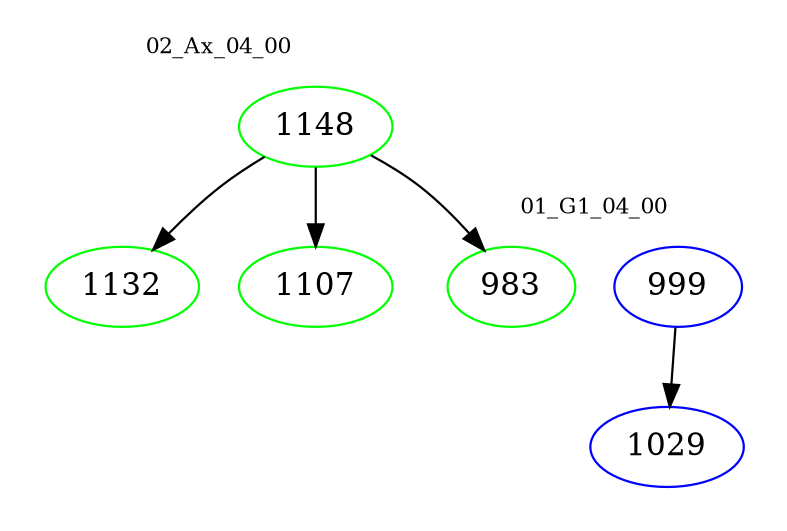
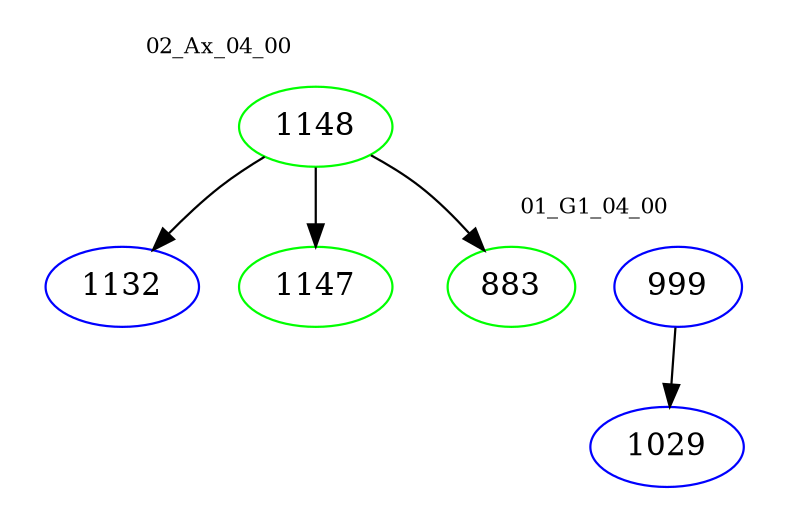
  digraph {
    node [color=green]
    edge [color=black]
    n1 [label=1148]
-   n2 [label=1132]
-   n3 [label=1107]
+   n2 [color=blue label=1132]
+   n3 [label=1147]
    n4 [color=blue label=999]
-   n5 [label=983]
+   n5 [label=883]
    n6 [color=blue label=1029]
    subgraph cluster_1 {
      color=white
      fontsize=10
      label="02_Ax_04_00"
      n1
      n2
      n3
    }
    subgraph cluster_2 {
      color=white
      fontsize=10
      label="01_G1_04_00"
      n4
      n5
      n6
    }
    n1 -> n2
    n1 -> n3
    n1 -> n5
    n4 -> n6
  }
